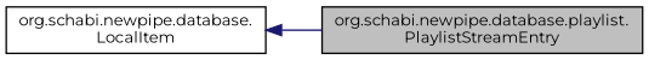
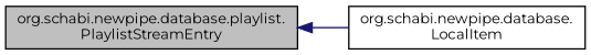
  digraph {
    rankdir=LR
    fontname=Montserrat
    node [color=black fontname=Montserrat fontsize=10 shape=record style=filled]
    n1 [fillcolor=grey75 fontcolor=black height=0.2 label="org.schabi.newpipe.database.playlist.\lPlaylistStreamEntry" width=0.4]
    n2 [fillcolor=white height=0.2 label="org.schabi.newpipe.database.\lLocalItem" width=0.4]
-   n2 -> n1 [color=midnightblue dir=back fontname=Montserrat fontsize=10 labelfontname=Helvetica labelfontsize=10 style=solid]
+   n1 -> n2 [color=midnightblue dir=back fontname=Montserrat fontsize=10 labelfontname=Helvetica labelfontsize=10 style=solid]
  }
